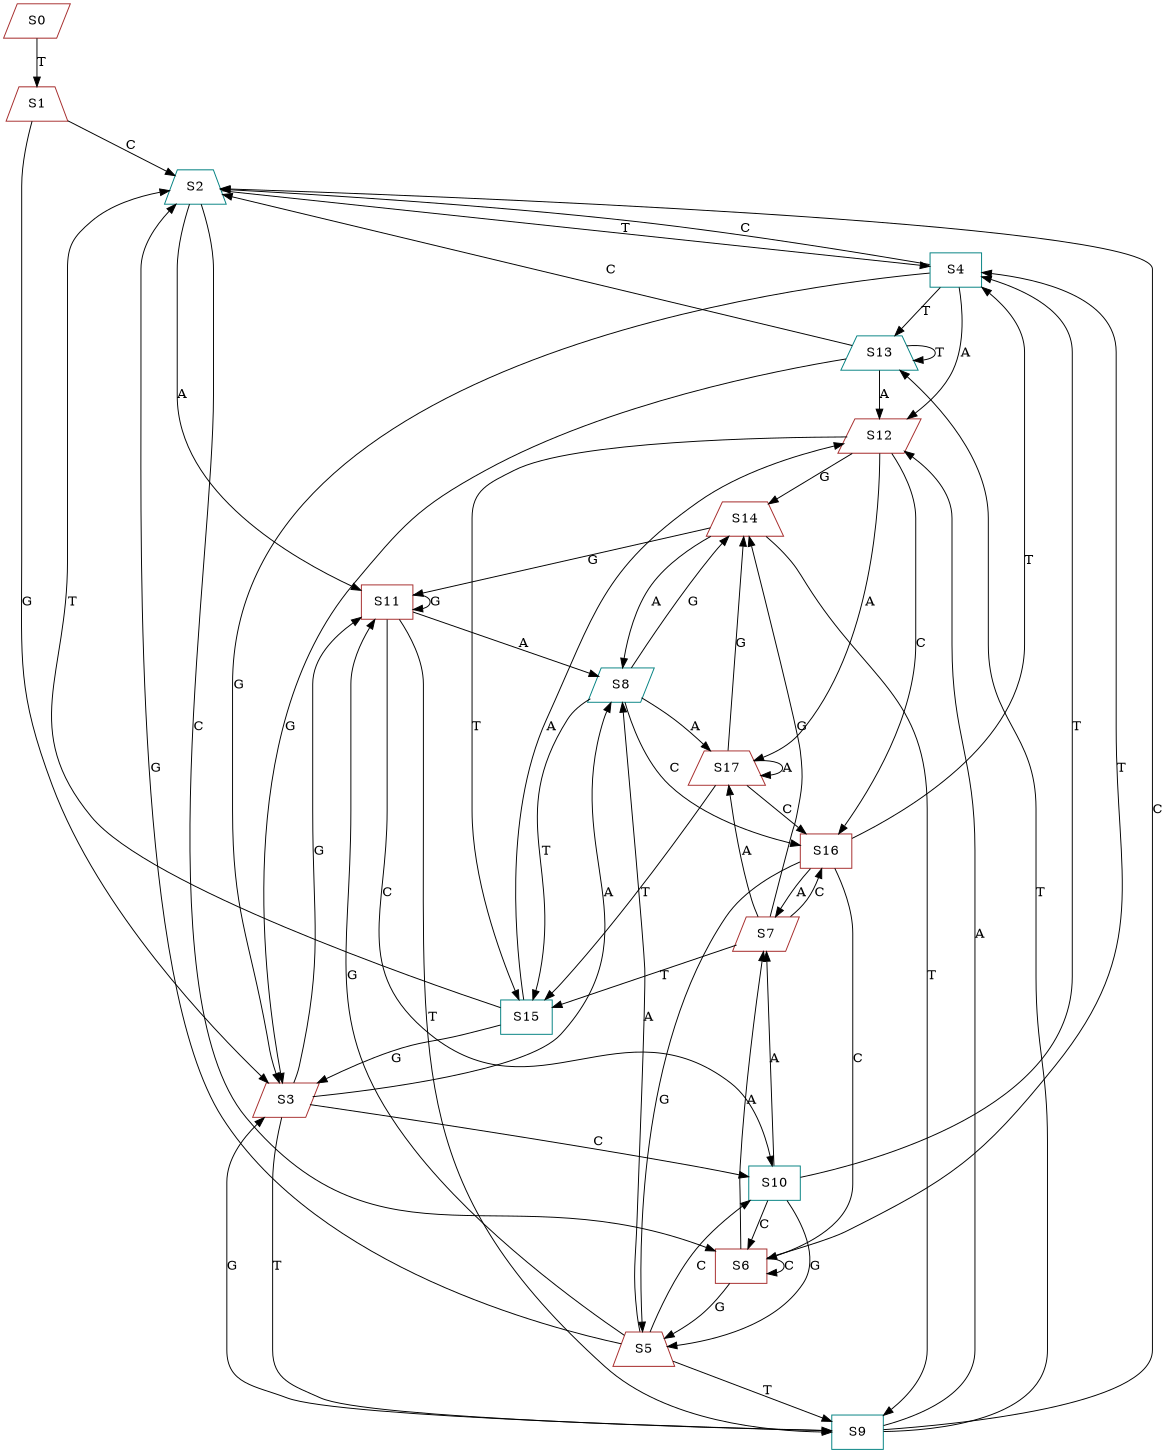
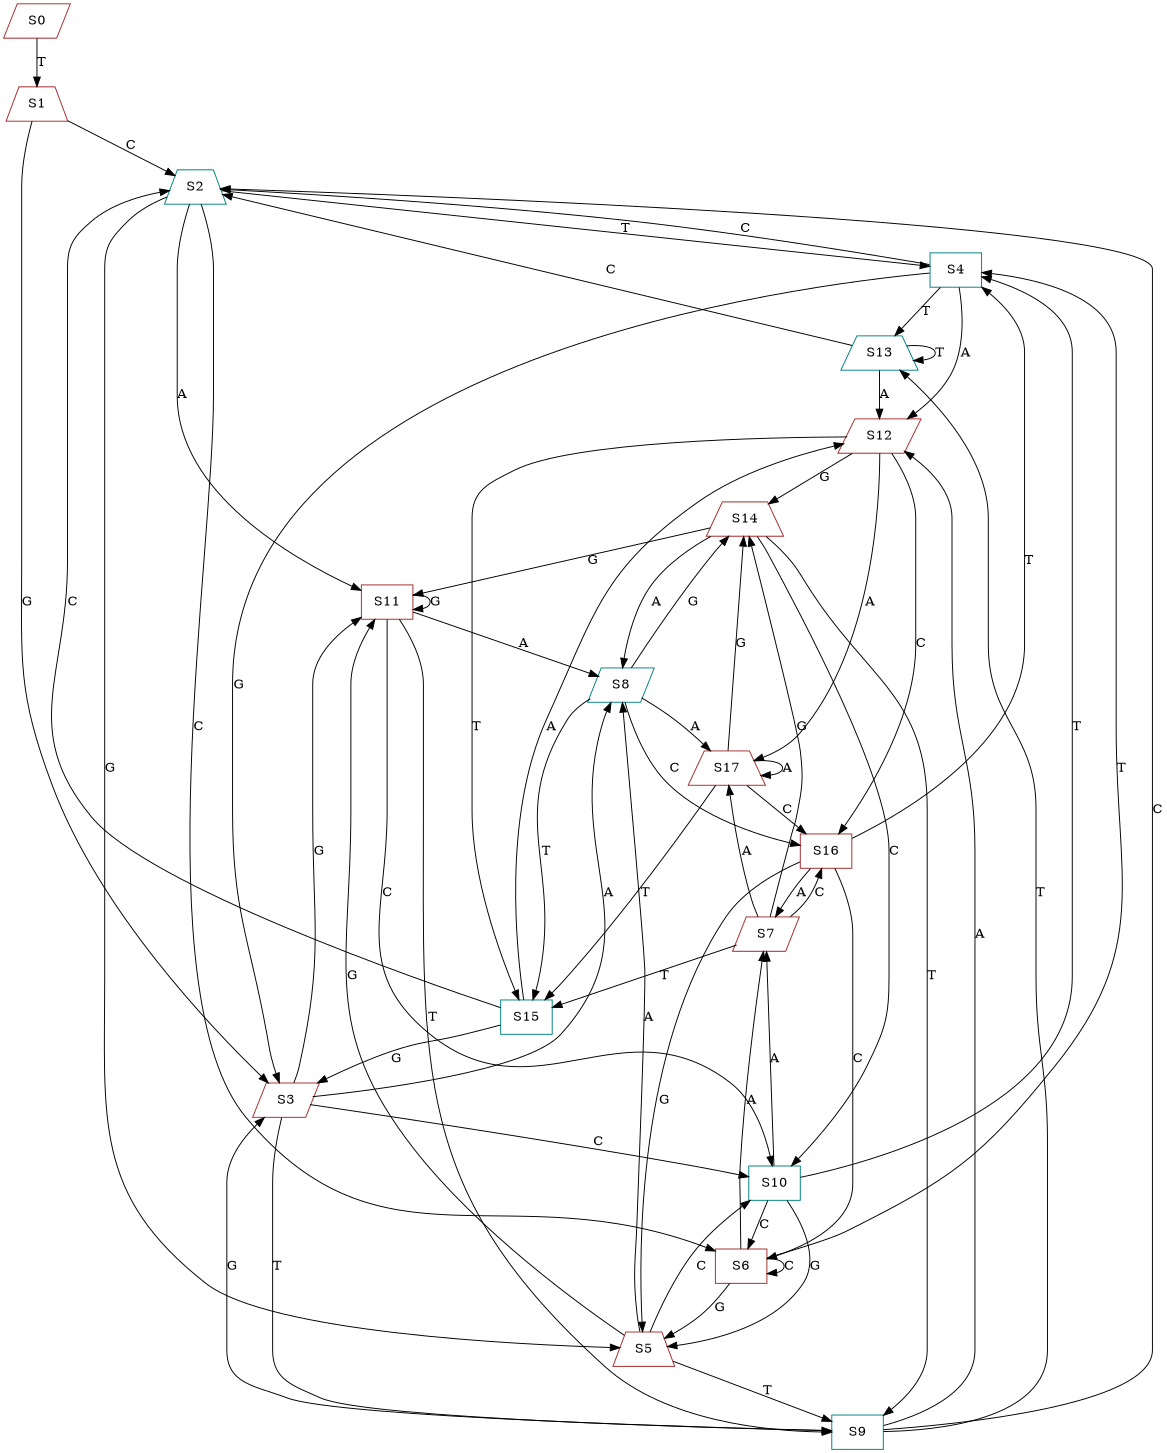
  strict digraph {
    node [color=brown shape=box]
    S0 [shape=parallelogram]
    S1 [shape=trapezium]
    S2 [color=teal shape=trapezium]
    S3 [shape=parallelogram]
    S4 [color=teal]
    S5 [shape=trapezium]
    S6
    S11
    S8 [color=teal shape=parallelogram]
    S9 [color=teal]
    S10 [color=teal]
    S12 [shape=parallelogram]
    S13 [color=teal shape=trapezium]
    S7 [shape=parallelogram]
    S14 [shape=trapezium]
    S15 [color=teal]
    S16
    S17 [shape=trapezium]
    S0 -> S1 [label=T]
    S1 -> S2 [label=C]
    S1 -> S3 [label=G]
    S2 -> S4 [label=T]
-   S5 -> S2 [label=G]
+   S2 -> S5 [label=G]
    S2 -> S6 [label=C]
    S2 -> S11 [label=A]
    S3 -> S11 [label=G]
    S3 -> S8 [label=A]
    S3 -> S9 [label=T]
    S3 -> S10 [label=C]
    S4 -> S2 [label=C]
    S4 -> S3 [label=G]
    S4 -> S12 [label=A]
    S4 -> S13 [label=T]
    S5 -> S11 [label=G]
    S5 -> S8 [label=A]
    S5 -> S9 [label=T]
    S5 -> S10 [label=C]
    S6 -> S4 [label=T]
    S6 -> S5 [label=G]
    S6 -> S6 [label=C]
    S6 -> S7 [label=A]
    S11 -> S11 [label=G]
    S11 -> S8 [label=A]
    S11 -> S9 [label=T]
    S11 -> S10 [label=C]
    S8 -> S14 [label=G]
    S8 -> S15 [label=T]
    S8 -> S16 [label=C]
    S8 -> S17 [label=A]
    S9 -> S2 [label=C]
    S9 -> S3 [label=G]
    S9 -> S12 [label=A]
    S9 -> S13 [label=T]
    S10 -> S4 [label=T]
    S10 -> S5 [label=G]
    S10 -> S6 [label=C]
    S10 -> S7 [label=A]
    S12 -> S14 [label=G]
    S12 -> S15 [label=T]
    S12 -> S16 [label=C]
    S12 -> S17 [label=A]
    S13 -> S2 [label=C]
-   S13 -> S3 [label=G]
    S13 -> S12 [label=A]
    S13 -> S13 [label=T]
    S7 -> S14 [label=G]
    S7 -> S15 [label=T]
    S7 -> S16 [label=C]
    S7 -> S17 [label=A]
    S14 -> S11 [label=G]
    S14 -> S8 [label=A]
    S14 -> S9 [label=T]
-   S15 -> S2 [label=T]
+   S14 -> S10 [label=C]
+   S15 -> S2 [label=C]
    S15 -> S3 [label=G]
    S15 -> S12 [label=A]
    S16 -> S4 [label=T]
    S16 -> S5 [label=G]
    S16 -> S6 [label=C]
    S16 -> S7 [label=A]
    S17 -> S14 [label=G]
    S17 -> S15 [label=T]
    S17 -> S16 [label=C]
    S17 -> S17 [label=A]
  }
